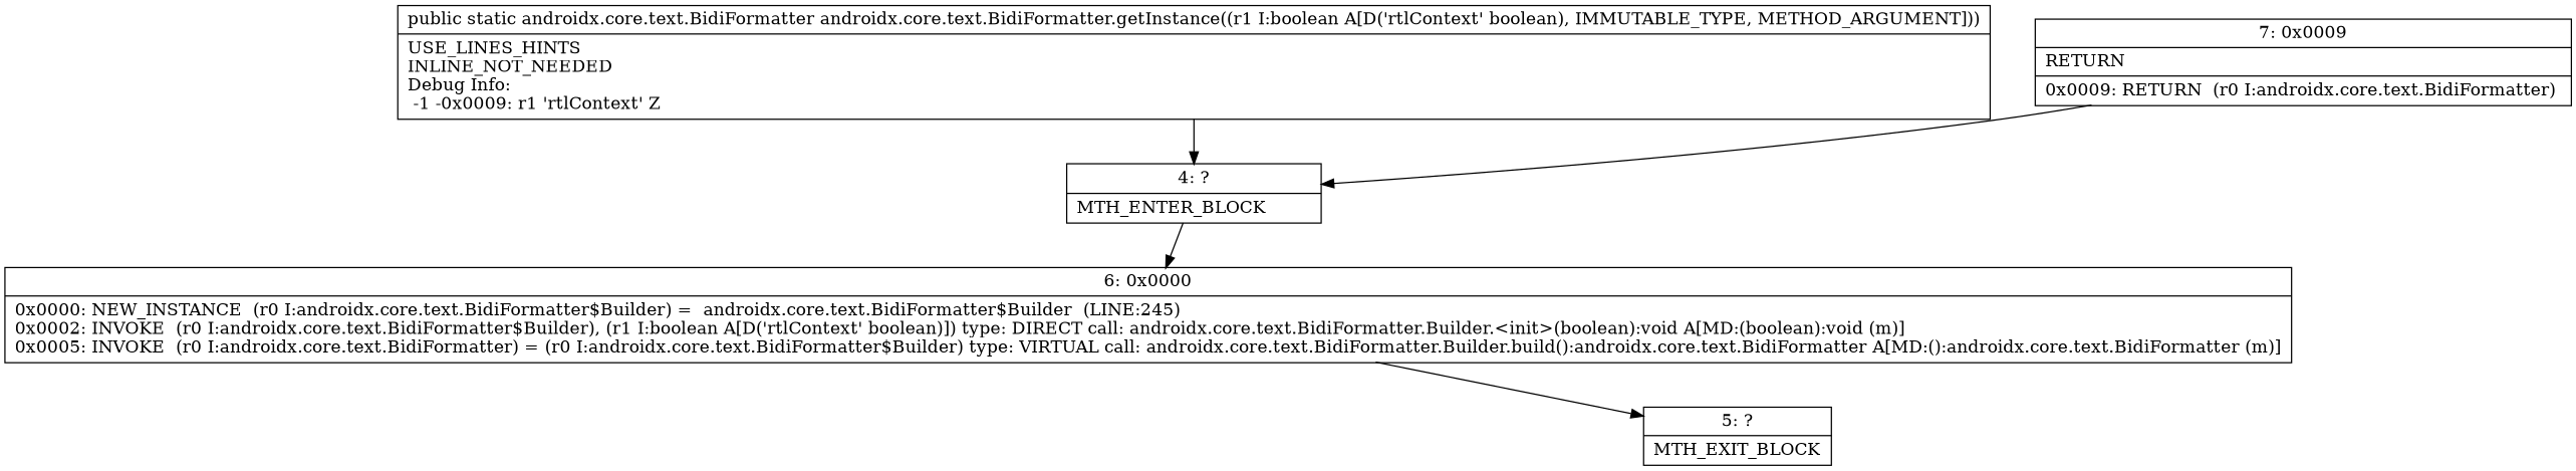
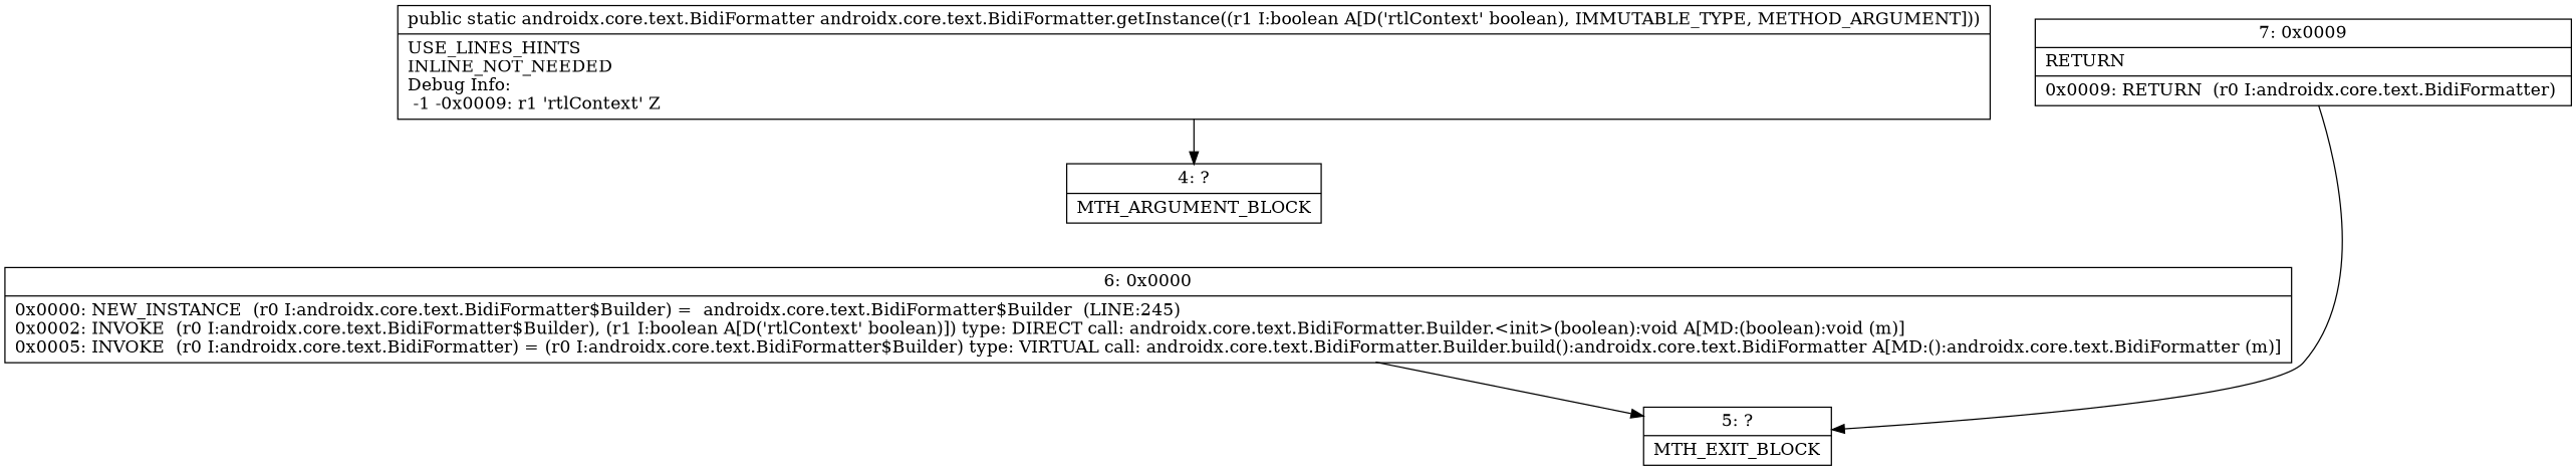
  digraph {
    node [shape=record]
-   n1 [label="{4\:\ ?|MTH_ENTER_BLOCK\l}"]
+   n1 [label="{4\:\ ?|MTH_ARGUMENT_BLOCK\l}"]
    n2 [label="{6\:\ 0x0000|0x0000: NEW_INSTANCE  (r0 I:androidx.core.text.BidiFormatter$Builder) =  androidx.core.text.BidiFormatter$Builder  (LINE:245)\l0x0002: INVOKE  (r0 I:androidx.core.text.BidiFormatter$Builder), (r1 I:boolean A[D('rtlContext' boolean)]) type: DIRECT call: androidx.core.text.BidiFormatter.Builder.\<init\>(boolean):void A[MD:(boolean):void (m)]\l0x0005: INVOKE  (r0 I:androidx.core.text.BidiFormatter) = (r0 I:androidx.core.text.BidiFormatter$Builder) type: VIRTUAL call: androidx.core.text.BidiFormatter.Builder.build():androidx.core.text.BidiFormatter A[MD:():androidx.core.text.BidiFormatter (m)]\l}"]
    n3 [label="{5\:\ ?|MTH_EXIT_BLOCK\l}"]
    n4 [label="{7\:\ 0x0009|RETURN\l|0x0009: RETURN  (r0 I:androidx.core.text.BidiFormatter) \l}"]
    n5 [label="{public static androidx.core.text.BidiFormatter androidx.core.text.BidiFormatter.getInstance((r1 I:boolean A[D('rtlContext' boolean), IMMUTABLE_TYPE, METHOD_ARGUMENT]))  | USE_LINES_HINTS\lINLINE_NOT_NEEDED\lDebug Info:\l  \-1 \-0x0009: r1 'rtlContext' Z\l}"]
-   n1 -> n2
    n2 -> n3
-   n4 -> n1
+   n4 -> n3
    n5 -> n1
  }
